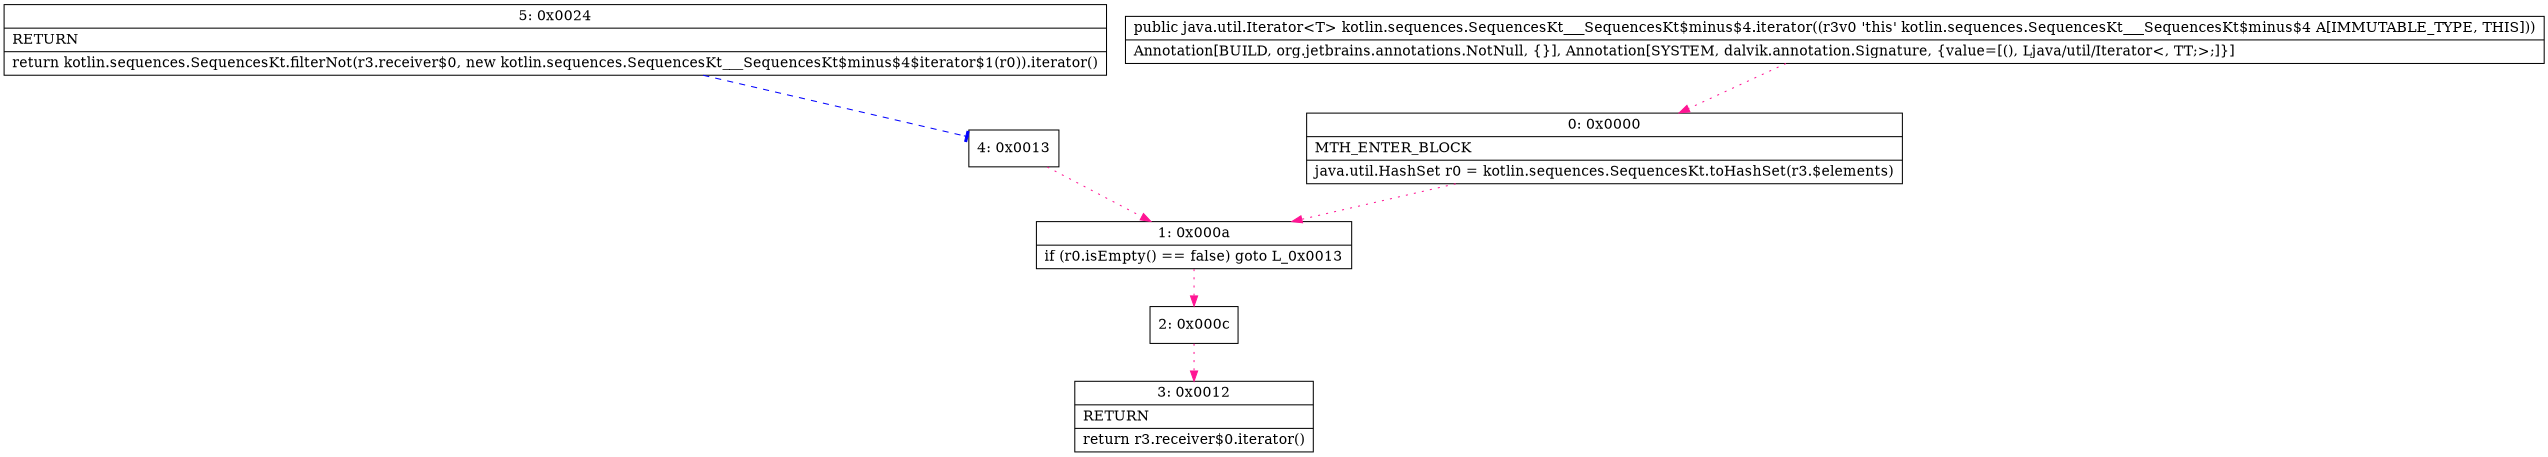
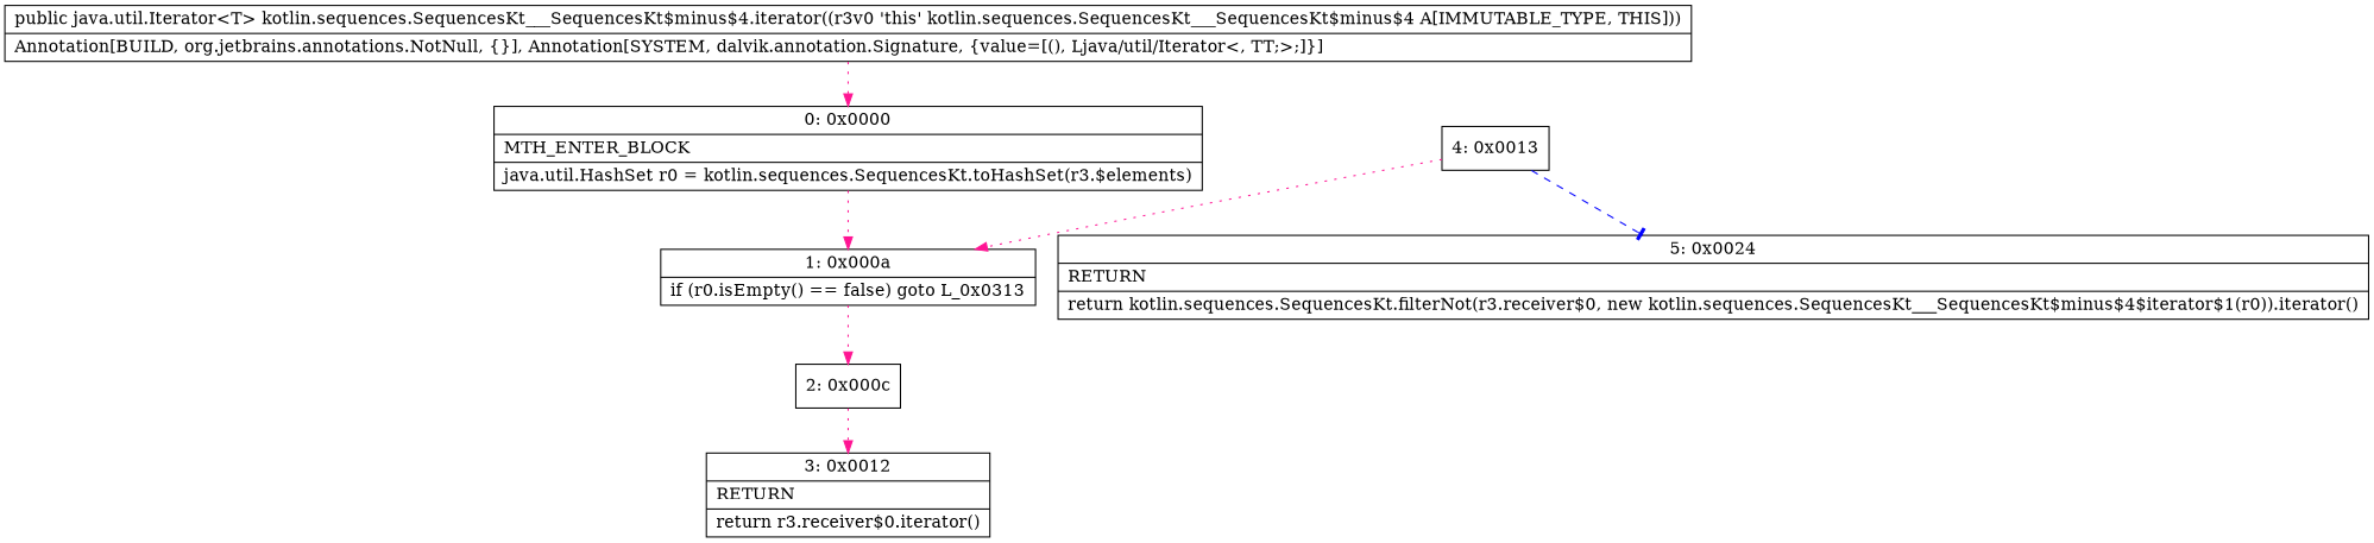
  digraph {
    node [shape=record]
    edge [arrowhead=normal color=deeppink style=dotted]
    n1 [label="{0\:\ 0x0000|MTH_ENTER_BLOCK\l|java.util.HashSet r0 = kotlin.sequences.SequencesKt.toHashSet(r3.$elements)\l}"]
-   n2 [label="{1\:\ 0x000a|if (r0.isEmpty() == false) goto L_0x0013\l}"]
+   n2 [label="{1\:\ 0x000a|if (r0.isEmpty() == false) goto L_0x0313\l}"]
    n3 [label="{2\:\ 0x000c}"]
    n4 [label="{3\:\ 0x0012|RETURN\l|return r3.receiver$0.iterator()\l}"]
    n5 [label="{4\:\ 0x0013}"]
    n6 [label="{5\:\ 0x0024|RETURN\l|return kotlin.sequences.SequencesKt.filterNot(r3.receiver$0, new kotlin.sequences.SequencesKt___SequencesKt$minus$4$iterator$1(r0)).iterator()\l}"]
    n7 [label="{public java.util.Iterator\<T\> kotlin.sequences.SequencesKt___SequencesKt$minus$4.iterator((r3v0 'this' kotlin.sequences.SequencesKt___SequencesKt$minus$4 A[IMMUTABLE_TYPE, THIS]))  | Annotation[BUILD, org.jetbrains.annotations.NotNull, \{\}], Annotation[SYSTEM, dalvik.annotation.Signature, \{value=[(), Ljava\/util\/Iterator\<, TT;\>;]\}]\l}"]
    n1 -> n2
    n2 -> n3
    n3 -> n4
    n5 -> n2
-   n6 -> n5 [arrowhead=tee color=blue style=dashed]
+   n5 -> n6 [arrowhead=tee color=blue style=dashed]
    n7 -> n1
  }
